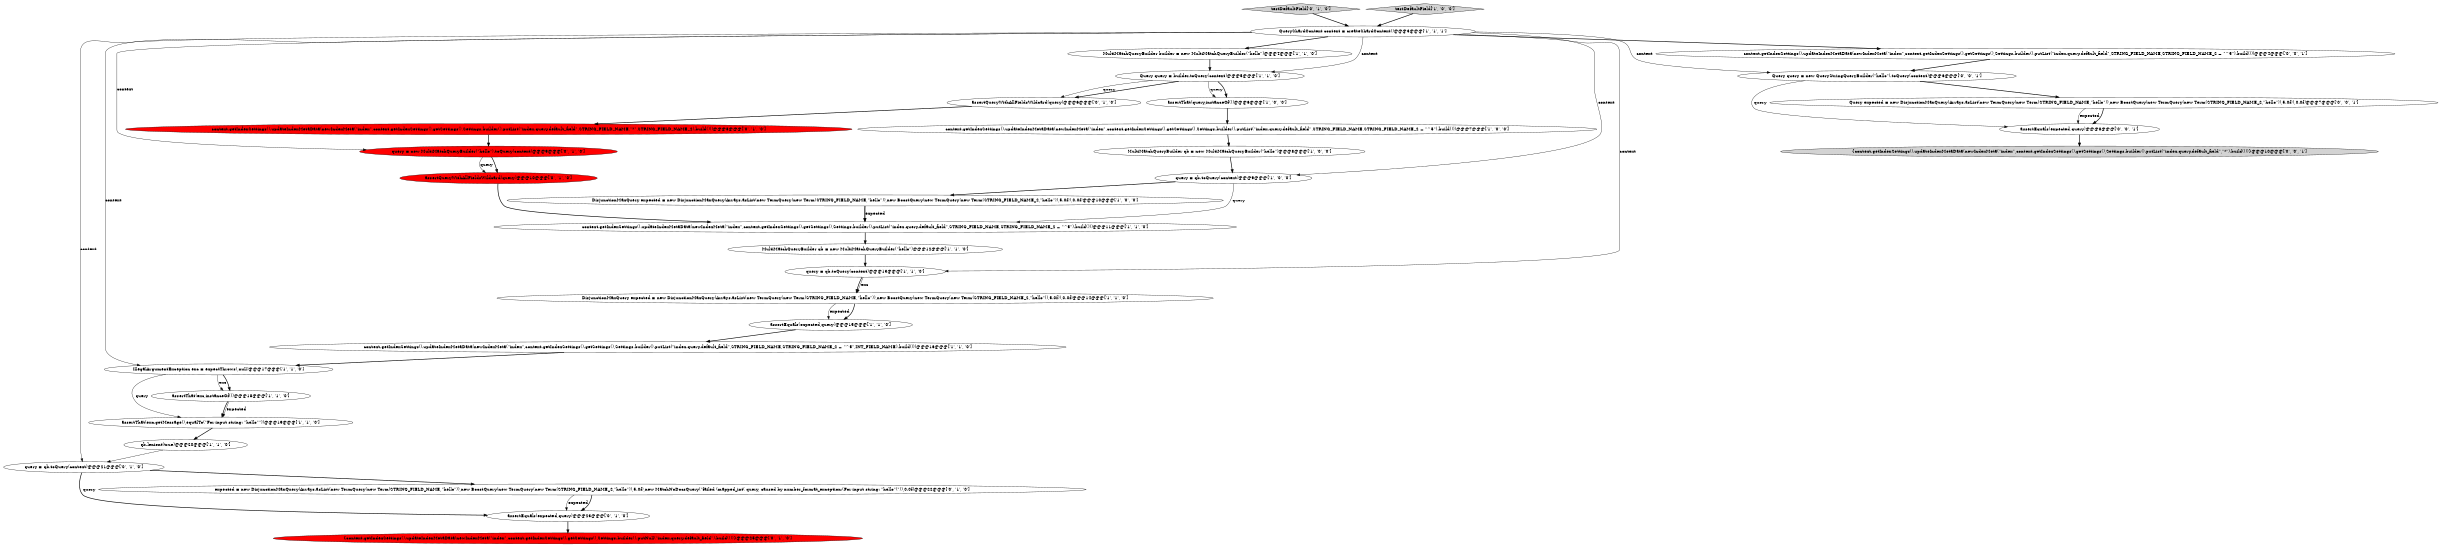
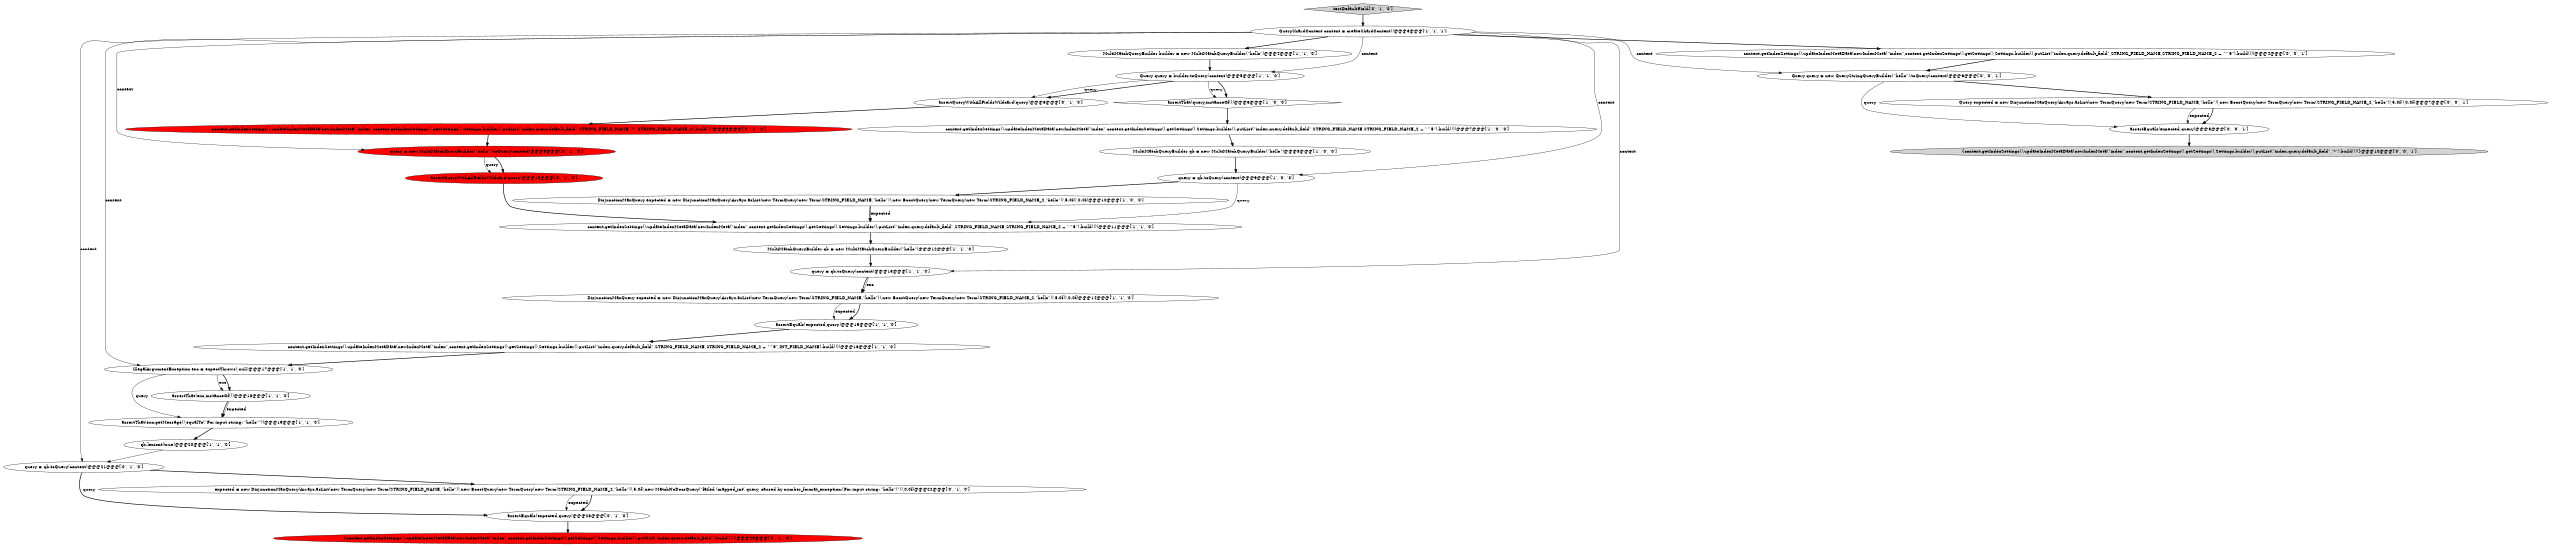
  digraph {
    node [fillcolor=white shape=ellipse style=filled]
    edge [style=bold]
    n1 [label="query = qb.toQuery(context)@@@21@@@['0', '1', '0']"]
    n2 [label="assertEquals(expected,query)@@@23@@@['0', '1', '0']"]
    n3 [label="expected = new DisjunctionMaxQuery(Arrays.asList(new TermQuery(new Term(STRING_FIELD_NAME,\"hello\")),new BoostQuery(new TermQuery(new Term(STRING_FIELD_NAME_2,\"hello\")),5.0f),new MatchNoDocsQuery(\"failed (mapped_int( query, caused by number_format_exception:(For input string: \"hello\"(\")),0.0f)@@@22@@@['0', '1', '0']"]
    n4 [fillcolor=red label="{context.getIndexSettings().updateIndexMetaData(newIndexMeta(\"index\",context.getIndexSettings().getSettings(),Settings.builder().putNull(\"index.query.default_field\").build()))}@@@25@@@['0', '1', '0']"]
    n5 [fillcolor=lightgray label="testDefaultField['0', '1', '0']" shape=diamond]
    n6 [label="QueryShardContext context = createShardContext()@@@3@@@['1', '1', '1']"]
    n7 [label="IllegalArgumentException exc = expectThrows(,null)@@@17@@@['1', '1', '0']"]
    n8 [label="query = qb.toQuery(context)@@@9@@@['1', '0', '0']"]
    n9 [label="Query query = new QueryStringQueryBuilder(\"hello\").toQuery(context)@@@6@@@['0', '0', '1']"]
    n10 [fillcolor=red label="query = new MultiMatchQueryBuilder(\"hello\").toQuery(context)@@@9@@@['0', '1', '0']"]
    n11 [label="context.getIndexSettings().updateIndexMetaData(newIndexMeta(\"index\",context.getIndexSettings().getSettings(),Settings.builder().putList(\"index.query.default_field\",STRING_FIELD_NAME,STRING_FIELD_NAME_2 + \"^5\").build()))@@@4@@@['0', '0', '1']"]
    n12 [label="MultiMatchQueryBuilder builder = new MultiMatchQueryBuilder(\"hello\")@@@4@@@['1', '1', '0']"]
    n13 [label="Query query = builder.toQuery(context)@@@5@@@['1', '1', '0']"]
    n14 [label="query = qb.toQuery(context)@@@13@@@['1', '1', '0']"]
    n15 [label="context.getIndexSettings().updateIndexMetaData(newIndexMeta(\"index\",context.getIndexSettings().getSettings(),Settings.builder().putList(\"index.query.default_field\",STRING_FIELD_NAME,STRING_FIELD_NAME_2 + \"^5\",INT_FIELD_NAME).build()))@@@16@@@['1', '1', '0']"]
    n16 [label="assertThat(exc,instanceOf())@@@18@@@['1', '1', '0']"]
    n17 [label="assertThat(exc.getMessage(),equalTo(\"For input string: \"hello\"\"))@@@19@@@['1', '1', '0']"]
    n18 [label="assertQueryWithAllFieldsWildcard(query)@@@6@@@['0', '1', '0']"]
    n19 [fillcolor=red label="context.getIndexSettings().updateIndexMetaData(newIndexMeta(\"index\",context.getIndexSettings().getSettings(),Settings.builder().putList(\"index.query.default_field\",STRING_FIELD_NAME,\"*\",STRING_FIELD_NAME_2).build()))@@@8@@@['0', '1', '0']"]
    n20 [label="MultiMatchQueryBuilder qb = new MultiMatchQueryBuilder(\"hello\")@@@8@@@['1', '0', '0']"]
    n21 [label="context.getIndexSettings().updateIndexMetaData(newIndexMeta(\"index\",context.getIndexSettings().getSettings(),Settings.builder().putList(\"index.query.default_field\",STRING_FIELD_NAME,STRING_FIELD_NAME_2 + \"^5\").build()))@@@11@@@['1', '1', '0']"]
    n22 [label="DisjunctionMaxQuery expected = new DisjunctionMaxQuery(Arrays.asList(new TermQuery(new Term(STRING_FIELD_NAME,\"hello\")),new BoostQuery(new TermQuery(new Term(STRING_FIELD_NAME_2,\"hello\")),5.0f)),0.0f)@@@10@@@['1', '0', '0']"]
    n23 [label="assertEquals(expected,query)@@@8@@@['0', '0', '1']"]
    n24 [label="Query expected = new DisjunctionMaxQuery(Arrays.asList(new TermQuery(new Term(STRING_FIELD_NAME,\"hello\")),new BoostQuery(new TermQuery(new Term(STRING_FIELD_NAME_2,\"hello\")),5.0f)),0.0f)@@@7@@@['0', '0', '1']"]
    n25 [fillcolor=lightgray label="{context.getIndexSettings().updateIndexMetaData(newIndexMeta(\"index\",context.getIndexSettings().getSettings(),Settings.builder().putList(\"index.query.default_field\",\"*\").build()))}@@@10@@@['0', '0', '1']"]
    n26 [fillcolor=red label="assertQueryWithAllFieldsWildcard(query)@@@10@@@['0', '1', '0']"]
    n27 [label="assertEquals(expected,query)@@@15@@@['1', '1', '0']"]
    n28 [label="qb.lenient(true)@@@20@@@['1', '1', '0']"]
-   n29 [label="assertThat(query,instanceOf())@@@6@@@['1', '0', '0']"]
+   n29 [label="assertThat(query,instanceOf())@@@6@@@['1', '0', '0']" shape=diamond]
    n30 [label="context.getIndexSettings().updateIndexMetaData(newIndexMeta(\"index\",context.getIndexSettings().getSettings(),Settings.builder().putList(\"index.query.default_field\",STRING_FIELD_NAME,STRING_FIELD_NAME_2 + \"^5\").build()))@@@7@@@['1', '0', '0']"]
    n31 [label="MultiMatchQueryBuilder qb = new MultiMatchQueryBuilder(\"hello\")@@@12@@@['1', '1', '0']"]
    n32 [label="DisjunctionMaxQuery expected = new DisjunctionMaxQuery(Arrays.asList(new TermQuery(new Term(STRING_FIELD_NAME,\"hello\")),new BoostQuery(new TermQuery(new Term(STRING_FIELD_NAME_2,\"hello\")),5.0f)),0.0f)@@@14@@@['1', '1', '0']"]
-   n33 [fillcolor=lightgray label="testDefaultField['1', '0', '0']" shape=diamond]
    n1 -> n2 [label=query]
    n1 -> n3
    n2 -> n4
    n3 -> n2 [label=expected style=solid]
    n3 -> n2
    n5 -> n6
    n6 -> n1 [label=context style=solid]
    n6 -> n7 [label=context style=solid]
    n6 -> n8 [label=context style=solid]
    n6 -> n9 [label=context style=solid]
    n6 -> n10 [label=context style=solid]
    n6 -> n11
    n6 -> n12
    n6 -> n13 [label=context style=solid]
    n6 -> n14 [label=context style=solid]
    n7 -> n16 [label=exc style=solid]
    n7 -> n16
    n7 -> n17 [label=query style=solid]
    n8 -> n21 [label=query style=solid]
    n8 -> n22
    n9 -> n23 [label=query style=solid]
    n9 -> n24
    n10 -> n26
    n10 -> n26 [label=query style=solid]
    n11 -> n9
    n12 -> n13
    n13 -> n18
    n13 -> n18 [label=query style=solid]
    n13 -> n29 [label=query style=solid]
    n13 -> n29
    n14 -> n32 [label=exc style=solid]
    n14 -> n32
    n15 -> n7
    n16 -> n17
    n16 -> n17 [label=expected style=solid]
    n17 -> n28
    n18 -> n19
    n19 -> n10
    n20 -> n8
    n21 -> n31
    n22 -> n21 [label=expected style=solid]
    n22 -> n21
    n23 -> n25
    n24 -> n23 [label=expected style=solid]
    n24 -> n23
    n26 -> n21
    n27 -> n15
    n28 -> n1 [style=solid]
    n29 -> n30
    n30 -> n20
    n31 -> n14
    n32 -> n27
    n32 -> n27 [label=expected style=solid]
-   n33 -> n6
  }
